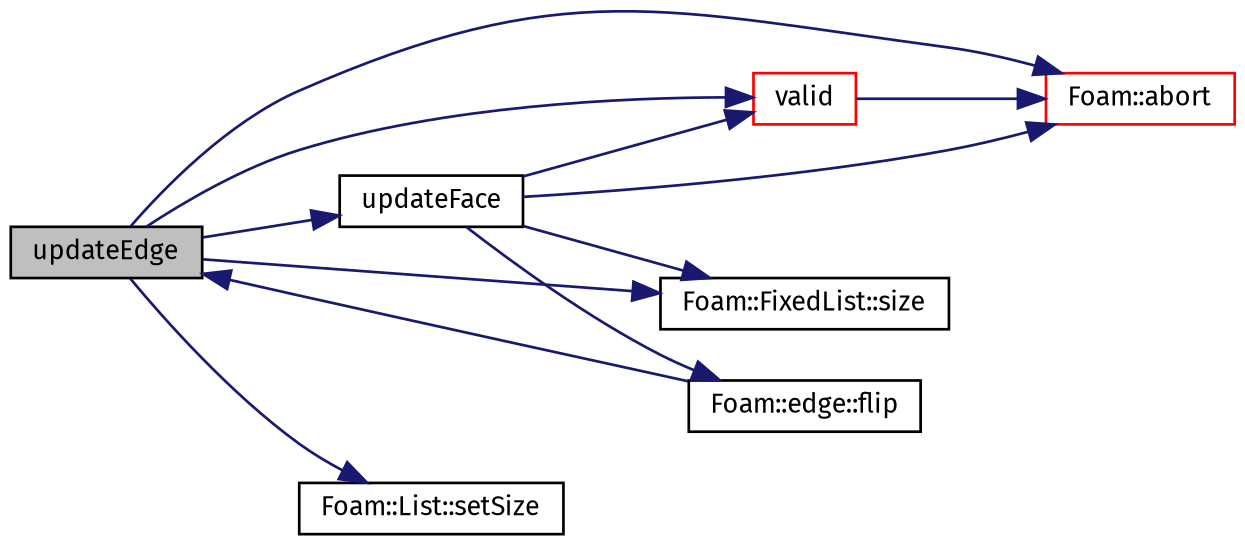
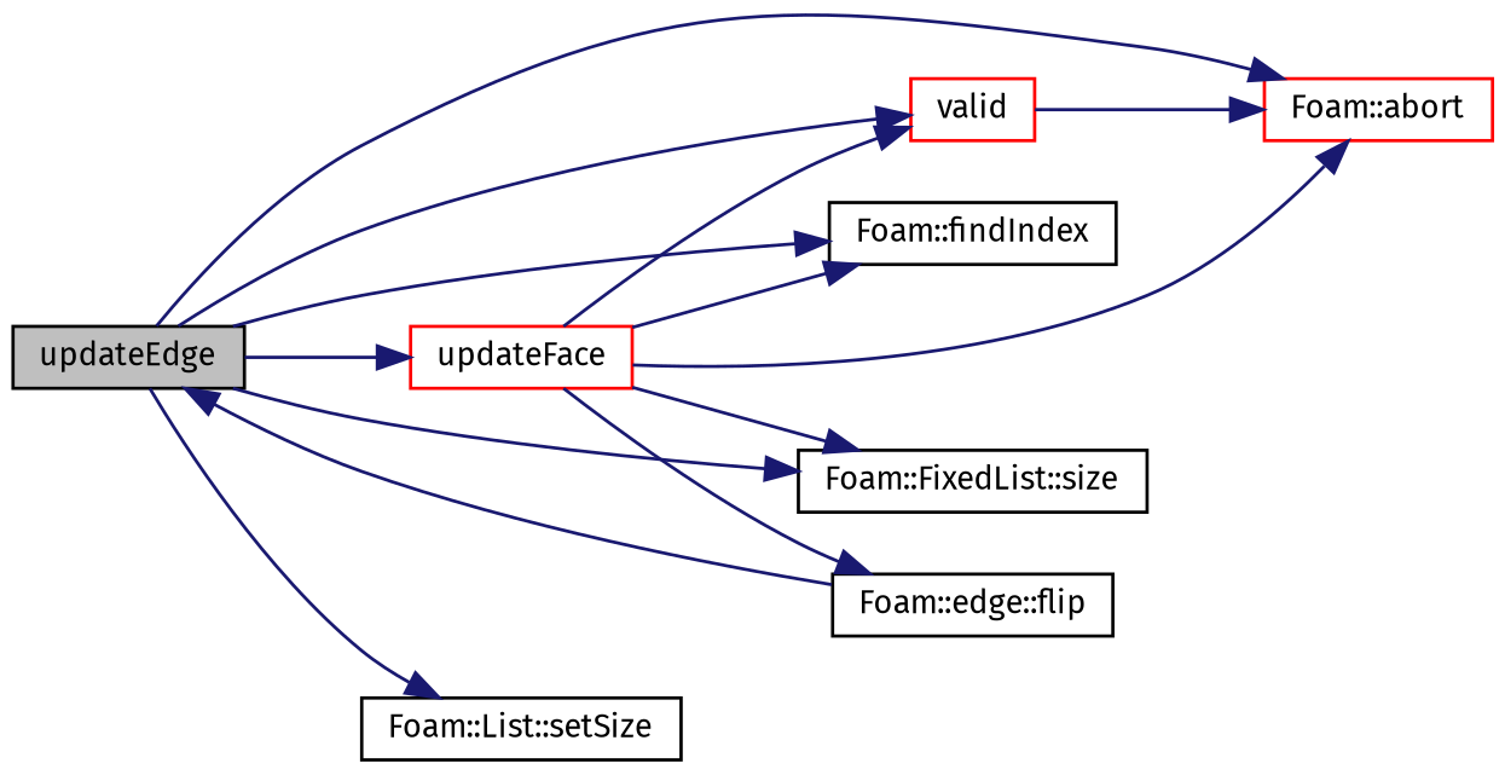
  digraph {
    fontname="Fira Sans"
    rankdir=LR
    node [color=black fontname="Fira Sans" fontsize=10 shape=record]
    edge [color=midnightblue fontname="Fira Sans" fontsize=10 labelfontname=Helvetica labelfontsize=10 style=solid]
    n1 [fillcolor=grey75 fontcolor=black height=0.2 label=updateEdge style=filled width=0.4]
    n2 [color=red height=0.2 label="Foam::abort" width=0.4]
+   n3 [height=0.2 label="Foam::findIndex" width=0.4]
    n4 [height=0.2 label="Foam::List::setSize" width=0.4]
    n5 [height=0.2 label="Foam::FixedList::size" width=0.4]
-   n6 [height=0.2 label=updateFace width=0.4]
+   n6 [color=red height=0.2 label=updateFace width=0.4]
    n7 [color=red height=0.2 label=valid width=0.4]
    n8 [height=0.2 label="Foam::edge::flip" width=0.4]
    n1 -> n2
+   n1 -> n3
    n1 -> n4
    n1 -> n5
    n1 -> n6
    n1 -> n7
    n6 -> n2
+   n6 -> n3
    n6 -> n5
    n6 -> n7
    n6 -> n8
    n7 -> n2
    n8 -> n1
  }
